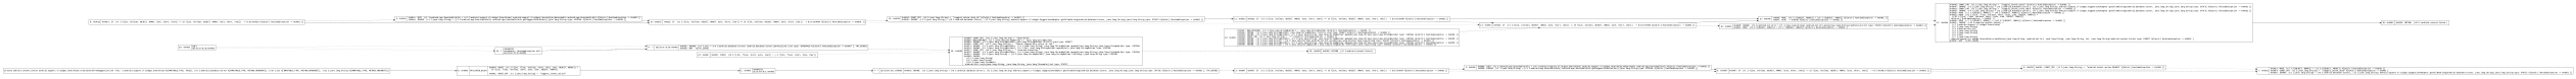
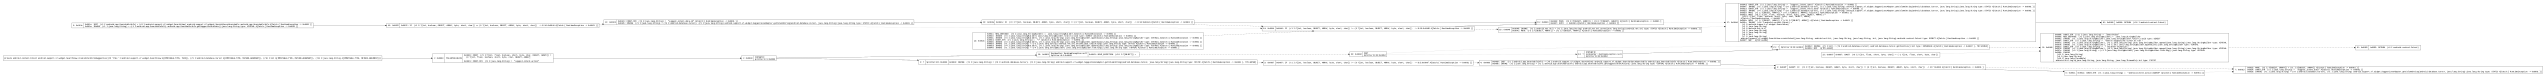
  digraph {
    fontname="Liberation Mono"
    rankdir=LR
    node [fontname="Liberation Mono" shape=record]
    edge [fontname="Liberation Mono" style=solid]
    n1 [label="{0\:\ 0x0000|MTH_ENTER_BLOCK\l|0x0000: CONST  (r0 I:?[int, float, boolean, short, byte, char, OBJECT, ARRAY]) = \l  (0 ?[int, float, boolean, short, byte, char, OBJECT, ARRAY])\l \l0x0001: CONST_STR  (r1 I:java.lang.String) =  \"suggest_intent_action\" \l}"]
    n2 [label="{1\:\ 0x0003|SYNTHETIC\lSplitter:B:1:0x0003\l}"]
    n3 [label="{2\:\ ?|Splitter:B:1:0x0003\l|0x0003: INVOKE  (r1 I:java.lang.String) = (r9 I:android.database.Cursor), (r1 I:java.lang.String) android.support.v7.widget.SuggestionsAdapter.getColumnString(android.database.Cursor, java.lang.String):java.lang.String type: STATIC A[Catch:\{ RuntimeException \-\> 0x0061 \}, TRY_ENTER]\l}"]
+   n4 [label="{19\:\ 0x0061|ExcHandler: RuntimeException null\lSplitter:B:1:0x0003\l|0x0061: MOVE_EXCEPTION  (r10 I:?[OBJECT]) =  \l}"]
    n5 [label="{3\:\ 0x0007|0x0007: IF  (r1 I:?[int, boolean, OBJECT, ARRAY, byte, short, char]) != (0 ?[int, boolean, OBJECT, ARRAY, byte, short, char])  \-\> B:5:0x000f A[Catch:\{ RuntimeException \-\> 0x0061 \}]\l}"]
    n6 [label="{20\:\ 0x0062|IGET\lSplitter:B:20:0x0062\l}"]
    n7 [label="{4\:\ 0x0009|0x0009: IGET  (r1 I:android.app.SearchableInfo) = (r8 I:android.support.v7.widget.SearchView) android.support.v7.widget.SearchView.mSearchable android.app.SearchableInfo A[Catch:\{ RuntimeException \-\> 0x0061 \}]\l0x000b: INVOKE  (r1 I:java.lang.String) = (r1 I:android.app.SearchableInfo) android.app.SearchableInfo.getSuggestIntentAction():java.lang.String type: VIRTUAL A[Catch:\{ RuntimeException \-\> 0x0061 \}]\l}"]
    n8 [label="{5\:\ 0x000f|0x000f: IF  (r1 I:?[int, boolean, OBJECT, ARRAY, byte, short, char]) != (0 ?[int, boolean, OBJECT, ARRAY, byte, short, char])  \-\> B:7:0x0013 A[Catch:\{ RuntimeException \-\> 0x0061 \}]\l}"]
    n9 [label="{6\:\ 0x0011|0x0011: CONST_STR  (r1 I:java.lang.String) =  \"android.intent.action.SEARCH\" A[Catch:\{ RuntimeException \-\> 0x0061 \}]\l}"]
    n10 [label="{7\:\ 0x0013|0x0013: MOVE  (r2 I:?[OBJECT, ARRAY]) = (r1 I:?[OBJECT, ARRAY]) A[Catch:\{ RuntimeException \-\> 0x0061 \}]\l0x0014: CONST_STR  (r1 I:java.lang.String) =  \"suggest_intent_data\" A[Catch:\{ RuntimeException \-\> 0x0061 \}]\l0x0016: INVOKE  (r1 I:java.lang.String) = (r9 I:android.database.Cursor), (r1 I:java.lang.String) android.support.v7.widget.SuggestionsAdapter.getColumnString(android.database.Cursor, java.lang.String):java.lang.String type: STATIC A[Catch:\{ RuntimeException \-\> 0x0061 \}]\l}"]
-   n11 [label="{8\:\ 0x001a|0x001a: IF  (r1 I:?[int, boolean, OBJECT, ARRAY, byte, short, char]) != (0 ?[int, boolean, OBJECT, ARRAY, byte, short, char])  \-\> B:10:0x0022 A[Catch:\{ RuntimeException \-\> 0x0061 \}]\l}"]
    n12 [label="{9\:\ 0x001c|0x001c: IGET  (r1 I:android.app.SearchableInfo) = (r8 I:android.support.v7.widget.SearchView) android.support.v7.widget.SearchView.mSearchable android.app.SearchableInfo A[Catch:\{ RuntimeException \-\> 0x0061 \}]\l0x001e: INVOKE  (r1 I:java.lang.String) = (r1 I:android.app.SearchableInfo) android.app.SearchableInfo.getSuggestIntentData():java.lang.String type: VIRTUAL A[Catch:\{ RuntimeException \-\> 0x0061 \}]\l}"]
    n13 [label="{10\:\ 0x0022|0x0022: IF  (r1 I:?[int, boolean, OBJECT, ARRAY, byte, short, char]) == (0 ?[int, boolean, OBJECT, ARRAY, byte, short, char])  \-\> B:14:0x0044 A[Catch:\{ RuntimeException \-\> 0x0061 \}]\l}"]
    n14 [label="{11\:\ 0x0024|0x0024: CONST_STR  (r3 I:java.lang.String) =  \"suggest_intent_data_id\" A[Catch:\{ RuntimeException \-\> 0x0061 \}]\l0x0026: INVOKE  (r3 I:java.lang.String) = (r9 I:android.database.Cursor), (r3 I:java.lang.String) android.support.v7.widget.SuggestionsAdapter.getColumnString(android.database.Cursor, java.lang.String):java.lang.String type: STATIC A[Catch:\{ RuntimeException \-\> 0x0061 \}]\l}"]
    n15 [label="{14\:\ 0x0044|0x0044: IF  (r1 I:?[int, boolean, OBJECT, ARRAY, byte, short, char]) != (0 ?[int, boolean, OBJECT, ARRAY, byte, short, char])  \-\> B:16:0x0048 A[Catch:\{ RuntimeException \-\> 0x0061 \}]\l}"]
    n16 [label="{12\:\ 0x002a|0x002a: IF  (r3 I:?[int, boolean, OBJECT, ARRAY, byte, short, char]) == (0 ?[int, boolean, OBJECT, ARRAY, byte, short, char])  \-\> B:14:0x0044 A[Catch:\{ RuntimeException \-\> 0x0061 \}]\l}"]
    n17 [label="{15\:\ 0x0046|0x0046: MOVE  (r3 I:?[OBJECT, ARRAY]) = (r0 I:?[OBJECT, ARRAY]) A[Catch:\{ RuntimeException \-\> 0x0061 \}]\l0x0047: GOTO  \-\> 0x004d A[Catch:\{ RuntimeException \-\> 0x0061 \}]\l}"]
    n18 [label="{16\:\ 0x0048|0x0048: INVOKE  (r1 I:android.net.Uri) = (r1 I:java.lang.String) android.net.Uri.parse(java.lang.String):android.net.Uri type: STATIC A[Catch:\{ RuntimeException \-\> 0x0061 \}]\l0x004c: MOVE  (r3 I:?[OBJECT, ARRAY]) = (r1 I:?[OBJECT, ARRAY]) A[Catch:\{ RuntimeException \-\> 0x0061 \}]\l}"]
    n19 [label="{13\:\ 0x002c|0x002c: NEW_INSTANCE  (r4 I:java.lang.StringBuilder) =  java.lang.StringBuilder A[Catch:\{ RuntimeException \-\> 0x0061 \}]\l0x002e: INVOKE  (r4 I:java.lang.StringBuilder) java.lang.StringBuilder.\<init\>():void type: DIRECT A[Catch:\{ RuntimeException \-\> 0x0061 \}]\l0x0031: INVOKE  (r4 I:java.lang.StringBuilder), (r1 I:java.lang.String) java.lang.StringBuilder.append(java.lang.String):java.lang.StringBuilder type: VIRTUAL A[Catch:\{ RuntimeException \-\> 0x0061 \}]\l0x0034: CONST_STR  (r1 I:java.lang.String) =  \"\/\" A[Catch:\{ RuntimeException \-\> 0x0061 \}]\l0x0036: INVOKE  (r4 I:java.lang.StringBuilder), (r1 I:java.lang.String) java.lang.StringBuilder.append(java.lang.String):java.lang.StringBuilder type: VIRTUAL A[Catch:\{ RuntimeException \-\> 0x0061 \}]\l0x0039: INVOKE  (r1 I:java.lang.String) = (r3 I:java.lang.String) android.net.Uri.encode(java.lang.String):java.lang.String type: STATIC A[Catch:\{ RuntimeException \-\> 0x0061 \}]\l0x003d: INVOKE  (r4 I:java.lang.StringBuilder), (r1 I:java.lang.String) java.lang.StringBuilder.append(java.lang.String):java.lang.StringBuilder type: VIRTUAL A[Catch:\{ RuntimeException \-\> 0x0061 \}]\l0x0040: INVOKE  (r1 I:java.lang.String) = (r4 I:java.lang.StringBuilder) java.lang.StringBuilder.toString():java.lang.String type: VIRTUAL A[Catch:\{ RuntimeException \-\> 0x0061 \}]\l}"]
    n20 [label="{17\:\ 0x004d|0x004d: CONST_STR  (r1 I:java.lang.String) =  \"suggest_intent_query\" A[Catch:\{ RuntimeException \-\> 0x0061 \}]\l0x004f: INVOKE  (r5 I:java.lang.String) = (r9 I:android.database.Cursor), (r1 I:java.lang.String) android.support.v7.widget.SuggestionsAdapter.getColumnString(android.database.Cursor, java.lang.String):java.lang.String type: STATIC A[Catch:\{ RuntimeException \-\> 0x0061 \}]\l0x0053: CONST_STR  (r1 I:java.lang.String) =  \"suggest_intent_extra_data\" A[Catch:\{ RuntimeException \-\> 0x0061 \}]\l0x0055: INVOKE  (r4 I:java.lang.String) = (r9 I:android.database.Cursor), (r1 I:java.lang.String) android.support.v7.widget.SuggestionsAdapter.getColumnString(android.database.Cursor, java.lang.String):java.lang.String type: STATIC A[Catch:\{ RuntimeException \-\> 0x0061 \}]\l0x0059: MOVE  (r1 I:?[OBJECT, ARRAY]) = (r8 I:?[OBJECT, ARRAY]) A[Catch:\{ RuntimeException \-\> 0x0061 \}]\l0x005a: MOVE  (r6 I:?[int, float, boolean, short, byte, char, OBJECT, ARRAY]) = \l  (r10 I:?[int, float, boolean, short, byte, char, OBJECT, ARRAY])\l A[Catch:\{ RuntimeException \-\> 0x0061 \}]\l0x005b: MOVE  (r7 I:?[OBJECT, ARRAY]) = (r11 I:?[OBJECT, ARRAY]) A[Catch:\{ RuntimeException \-\> 0x0061 \}]\l0x005c: INVOKE  (r10 I:android.content.Intent) = \l  (r1 I:android.support.v7.widget.SearchView)\l  (r2 I:java.lang.String)\l  (r3 I:android.net.Uri)\l  (r4 I:java.lang.String)\l  (r5 I:java.lang.String)\l  (r6 I:int)\l  (r7 I:java.lang.String)\l android.support.v7.widget.SearchView.createIntent(java.lang.String, android.net.Uri, java.lang.String, java.lang.String, int, java.lang.String):android.content.Intent type: DIRECT A[Catch:\{ RuntimeException \-\> 0x0061 \}]\l0x005f: NOP   A[TRY_LEAVE]\l}"]
    n21 [label="{18\:\ 0x0060|0x0060: RETURN  (r10 I:android.content.Intent) \l}"]
    n22 [label="{21\:\ ?|Splitter:B:20:0x0062\l|0x0062: INVOKE  (r9 I:int) = (r9 I:android.database.Cursor) android.database.Cursor.getPosition():int type: INTERFACE A[Catch:\{ RuntimeException \-\> 0x0067 \}, TRY_ENTER]\l0x0065: NOP   A[TRY_LEAVE]\l}"]
    n23 [label="{24\:\ ?|SYNTHETIC\lExcHandler: RuntimeException null\lSplitter:B:20:0x0062\l}"]
    n24 [label="{25\:\ 0x0068|0x0068: CONST_STR  (r11 I:java.lang.String) =  \"SearchView\" \l0x006a: NEW_INSTANCE  (r1 I:java.lang.StringBuilder) =  java.lang.StringBuilder \l0x006c: INVOKE  (r1 I:java.lang.StringBuilder) java.lang.StringBuilder.\<init\>():void type: DIRECT \l0x006f: CONST_STR  (r2 I:java.lang.String) =  \"Search suggestions cursor at row \" \l0x0071: INVOKE  (r1 I:java.lang.StringBuilder), (r2 I:java.lang.String) java.lang.StringBuilder.append(java.lang.String):java.lang.StringBuilder type: VIRTUAL \l0x0074: INVOKE  (r1 I:java.lang.StringBuilder), (r9 I:int) java.lang.StringBuilder.append(int):java.lang.StringBuilder type: VIRTUAL \l0x0077: CONST_STR  (r9 I:java.lang.String) =  \" returned exception.\" \l0x0079: INVOKE  (r1 I:java.lang.StringBuilder), (r9 I:java.lang.String) java.lang.StringBuilder.append(java.lang.String):java.lang.StringBuilder type: VIRTUAL \l0x007c: INVOKE  (r9 I:java.lang.String) = (r1 I:java.lang.StringBuilder) java.lang.StringBuilder.toString():java.lang.String type: VIRTUAL \l0x0080: INVOKE  \l  (r11 I:java.lang.String)\l  (r9 I:java.lang.String)\l  (r10 I:java.lang.Throwable)\l android.util.Log.w(java.lang.String, java.lang.String, java.lang.Throwable):int type: STATIC \l}"]
    n25 [label="{26\:\ 0x0083|0x0083: RETURN  (r0 I:android.content.Intent) \l}"]
    n26 [label="{23\:\ 0x0067|0x0067: CONST  (r9 I:?[int, float, short, byte, char]) = (\-1 ?[int, float, short, byte, char]) \l}"]
    n27 [label="{private android.content.Intent android.support.v7.widget.SearchView.createIntentFromSuggestion((r8 'this' I:android.support.v7.widget.SearchView A[IMMUTABLE_TYPE, THIS]), (r9 I:android.database.Cursor A[IMMUTABLE_TYPE, METHOD_ARGUMENT]), (r10 I:int A[IMMUTABLE_TYPE, METHOD_ARGUMENT]), (r11 I:java.lang.String A[IMMUTABLE_TYPE, METHOD_ARGUMENT])) }"]
    n1 -> n2
    n2 -> n3
+   n2 -> n4
    n3 -> n5 [style=dashed]
+   n4 -> n6 [style=dashed]
    n5 -> n7 [style=dashed]
    n5 -> n8 [style=dotted]
    n6 -> n22 [style=dotted]
    n6 -> n23 [style=dotted]
    n7 -> n8
    n8 -> n9
    n8 -> n10 [style=dashed]
    n9 -> n10 [style=dotted]
-   n11 -> n12 [style=dashed]
-   n11 -> n13
    n12 -> n13
    n13 -> n14 [style=dashed]
    n13 -> n15 [style=dotted]
    n14 -> n16
    n15 -> n17
    n15 -> n18 [style=dashed]
    n16 -> n15 [style=dashed]
    n16 -> n17
    n17 -> n20 [style=dotted]
    n18 -> n20 [style=dotted]
    n19 -> n15 [style=dashed]
    n20 -> n21
    n22 -> n24 [style=dashed]
    n23 -> n22
    n24 -> n25 [style=dashed]
    n26 -> n24 [style=dotted]
    n27 -> n1
  }
